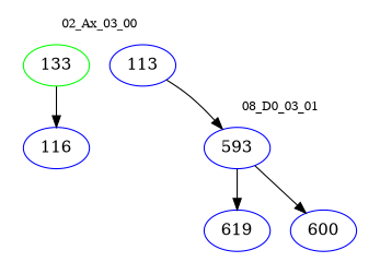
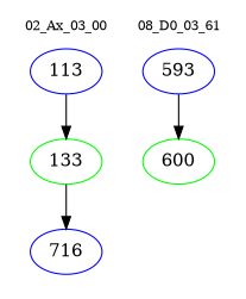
  digraph {
    node [color=blue]
    edge [color=black]
    n1 [label=113]
-   n2 [label=116]
+   n2 [label=716]
    n3 [color=green label=133]
    n4 [label=593]
-   n5 [label=619]
-   n6 [label=600]
+   n6 [color=green label=600]
    subgraph cluster_1 {
      color=white
      fontsize=10
      label="02_Ax_03_00"
      n1
      n2
      n3
    }
    subgraph cluster_2 {
      color=white
      fontsize=10
-     label="08_D0_03_01"
+     label="08_D0_03_61"
      n4
-     n5
      n6
    }
-   n1 -> n4
+   n1 -> n3
    n3 -> n2
-   n4 -> n5
    n4 -> n6
  }
